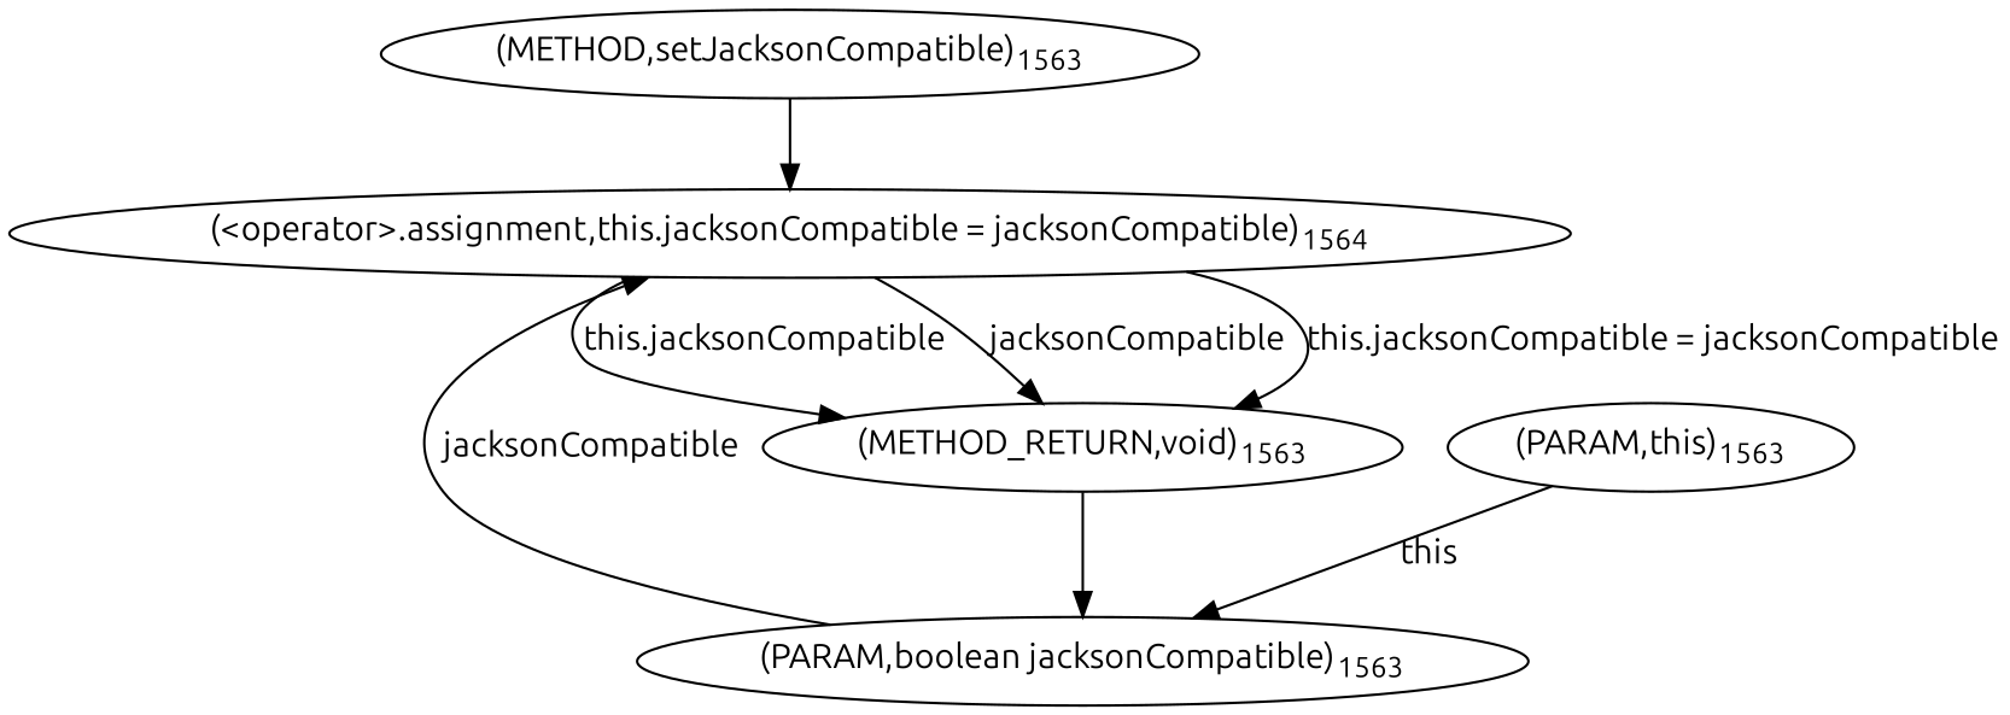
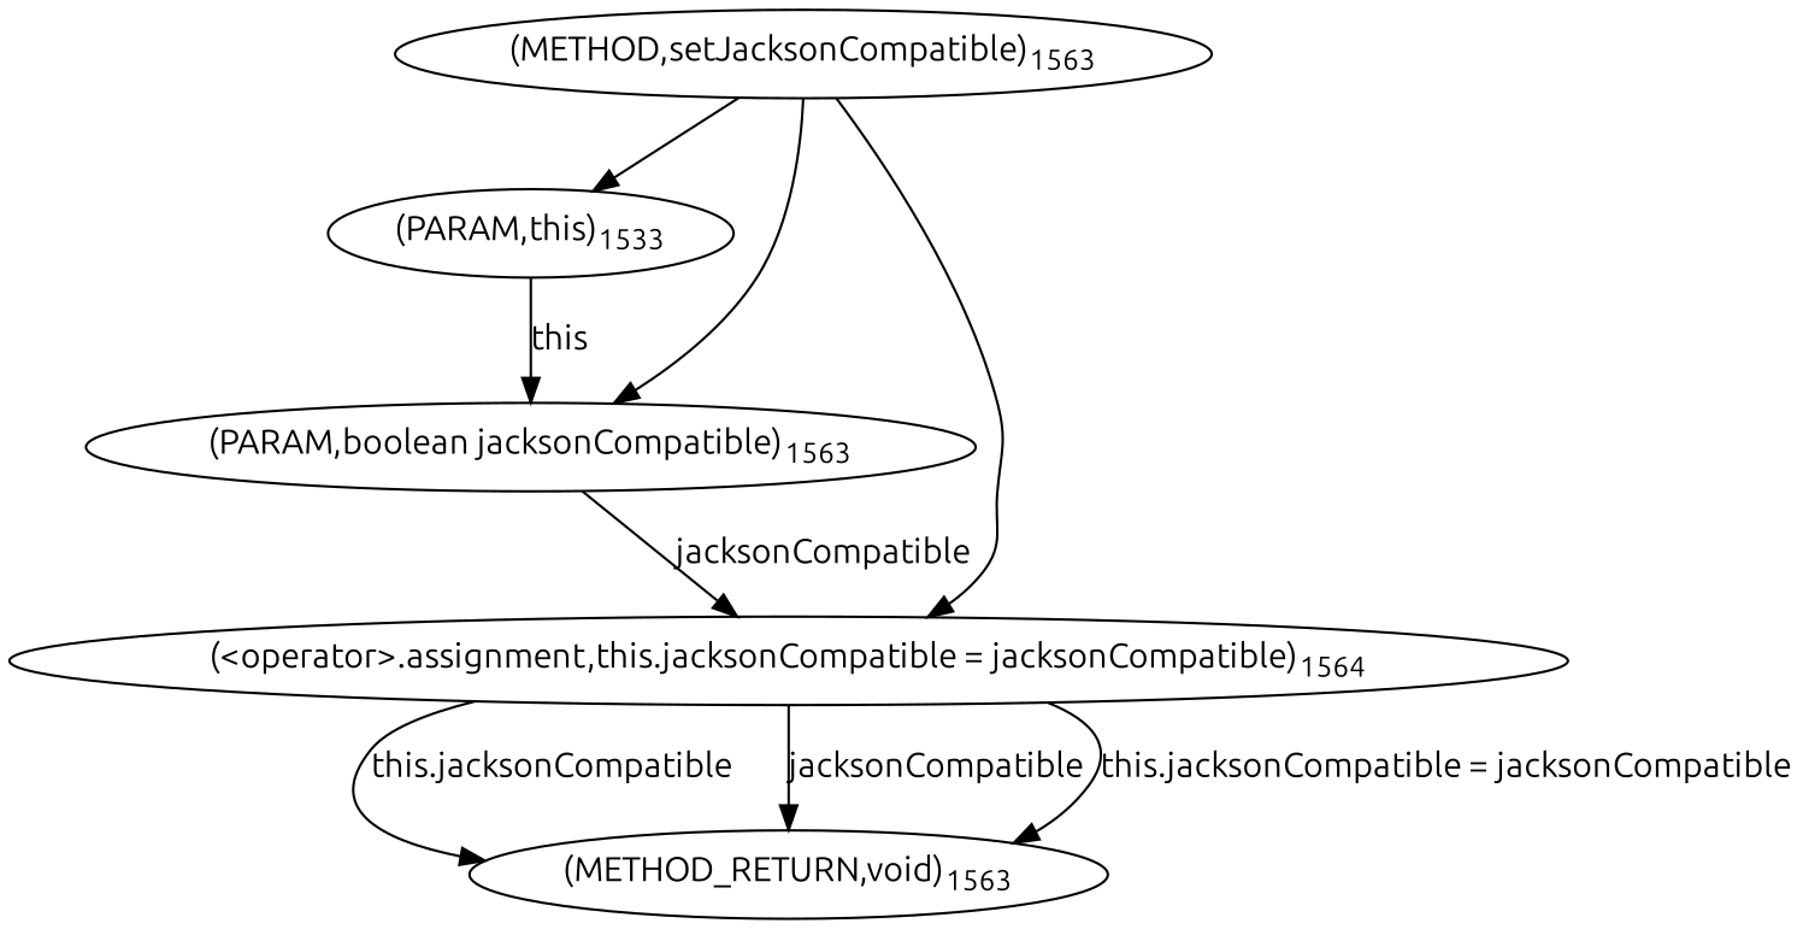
  digraph {
    fontname=Ubuntu
    node [fontname=Ubuntu]
    edge [fontname=Ubuntu]
    n1 [label=<(METHOD,setJacksonCompatible)<SUB>1563</SUB>>]
-   n2 [label=<(PARAM,this)<SUB>1563</SUB>>]
+   n2 [label=<(PARAM,this)<SUB>1533</SUB>>]
    n3 [label=<(PARAM,boolean jacksonCompatible)<SUB>1563</SUB>>]
    n4 [label=<(&lt;operator&gt;.assignment,this.jacksonCompatible = jacksonCompatible)<SUB>1564</SUB>>]
    n5 [label=<(METHOD_RETURN,void)<SUB>1563</SUB>>]
-   n5 -> n3
+   n1 -> n2
+   n1 -> n3
    n1 -> n4
    n2 -> n3 [label=this]
    n3 -> n4 [label=jacksonCompatible]
    n4 -> n5 [label="this.jacksonCompatible"]
    n4 -> n5 [label=jacksonCompatible]
    n4 -> n5 [label="this.jacksonCompatible = jacksonCompatible"]
  }
